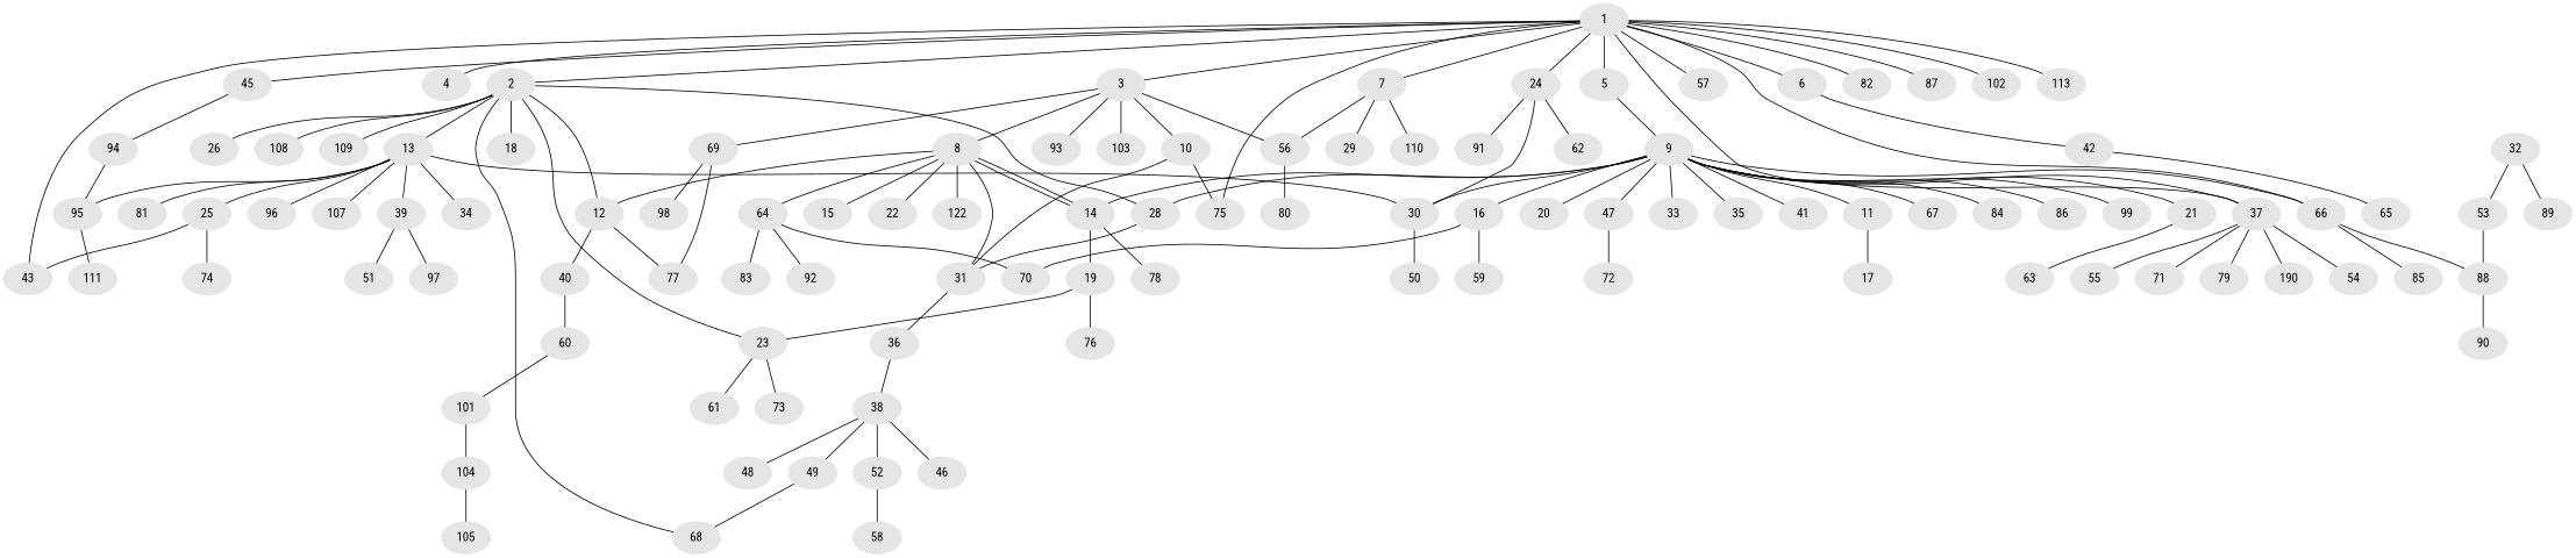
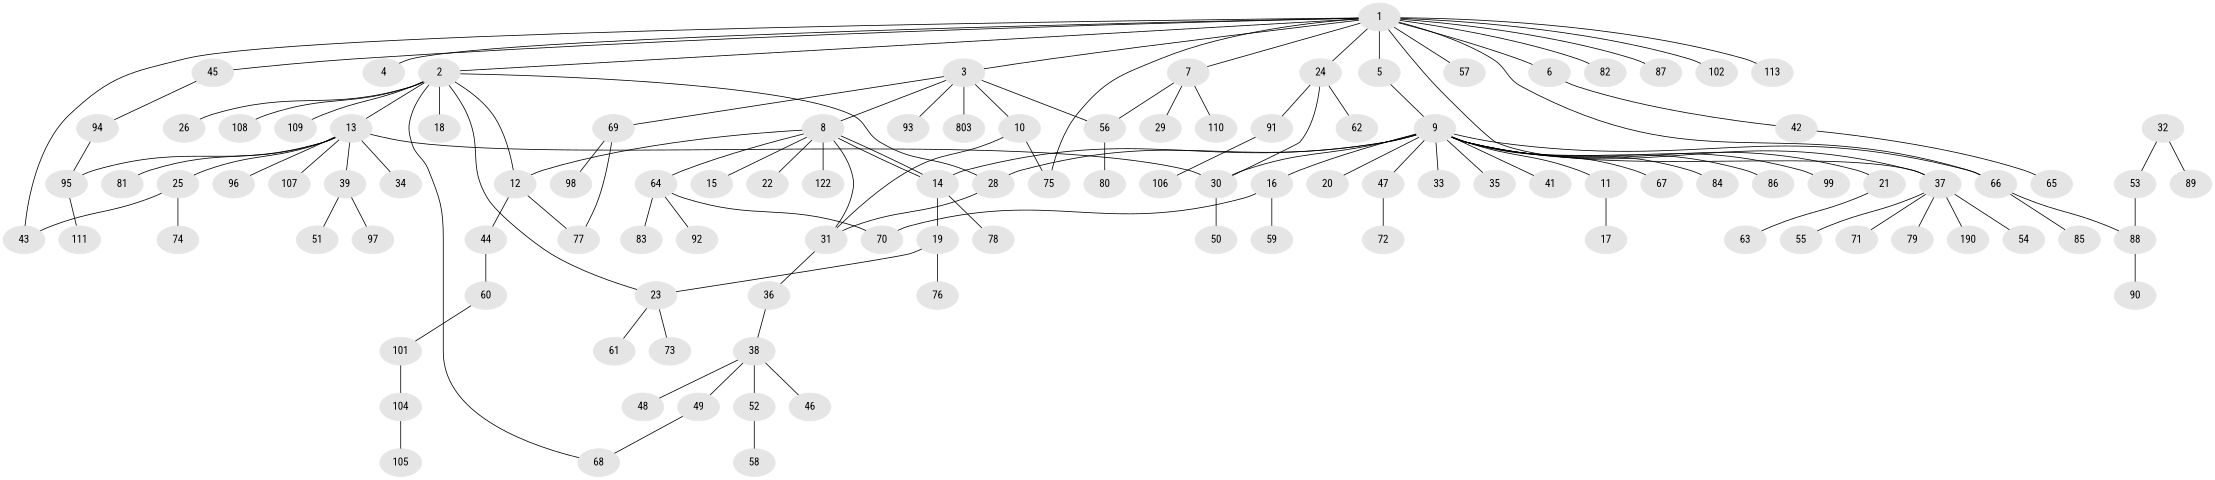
  graph {
    fontname="Roboto Condensed"
    node [color=gray90 fontname="Roboto Condensed" style=filled]
    edge [fontname="Roboto Condensed"]
    1
    2
    3
    4
    5
    6
    7
    24
    37
    43
    45
    57
    66
    75
    82
    87
    102
    113
    12
    13
    18
    23
    26
    28
    68
    108
    109
    8
    10
    56
    69
    93
-   103
+   103 [label=803]
    9
    42
    29
    110
    30
    62
    91
    54
    55
    71
    79
    n45 [label=190]
    94
    88
    85
-   44 [label=40]
+   44
    77
    25
    34
    39
    81
    95
    96
    107
    61
    73
    31
    14
    15
    22
    64
    n65 [label=122]
    80
    98
    11
    16
    20
    21
    33
    35
    41
    47
    67
    84
    86
    99
    65
    19
    78
    36
    70
    83
    92
    17
    59
    63
    50
    72
    60
    74
    51
    97
    111
    76
    32
    53
    89
    38
    46
    48
    49
    52
+   106
    58
    101
    90
    104
    105
    1 -- 2
    1 -- 3
    1 -- 4
    1 -- 5
    1 -- 6
    1 -- 7
    1 -- 24
    1 -- 37
    1 -- 43
    1 -- 45
    1 -- 57
    1 -- 66
    1 -- 75
    1 -- 82
    1 -- 87
    1 -- 102
    1 -- 113
    2 -- 12
    2 -- 13
    2 -- 18
    2 -- 23
    2 -- 26
    2 -- 28
    2 -- 68
    2 -- 108
    2 -- 109
    3 -- 8
    3 -- 10
    3 -- 56
    3 -- 69
    3 -- 93
    3 -- 103
    5 -- 9
    6 -- 42
    7 -- 56
    7 -- 29
    7 -- 110
    24 -- 30
    24 -- 62
    24 -- 91
    37 -- 54
    37 -- 55
    37 -- 71
    37 -- 79
    37 -- n45
    45 -- 94
    66 -- 88
    66 -- 85
    12 -- 44
    12 -- 77
    13 -- 30
    13 -- 25
    13 -- 34
    13 -- 39
    13 -- 81
    13 -- 95
    13 -- 96
    13 -- 107
    23 -- 61
    23 -- 73
    28 -- 31
    8 -- 12
    8 -- 31
    8 -- 14
    8 -- 14
    8 -- 15
    8 -- 22
    8 -- 64
    8 -- n65
    10 -- 75
    10 -- 31
    56 -- 80
    69 -- 77
    69 -- 98
    9 -- 37
    9 -- 66
    9 -- 28
    9 -- 30
    9 -- 14
    9 -- 11
    9 -- 16
    9 -- 20
    9 -- 21
    9 -- 33
    9 -- 35
    9 -- 41
    9 -- 47
    9 -- 67
    9 -- 84
    9 -- 86
    9 -- 99
    42 -- 65
    30 -- 50
+   91 -- 106
    94 -- 95
    88 -- 90
    44 -- 60
    25 -- 43
    25 -- 74
    39 -- 51
    39 -- 97
    95 -- 111
    31 -- 36
    14 -- 19
    14 -- 78
    64 -- 70
    64 -- 83
    64 -- 92
    11 -- 17
    16 -- 70
    16 -- 59
    21 -- 63
    47 -- 72
    19 -- 23
    19 -- 76
    36 -- 38
    60 -- 101
    32 -- 53
    32 -- 89
    53 -- 88
    38 -- 46
    38 -- 48
    38 -- 49
    38 -- 52
    49 -- 68
    52 -- 58
    101 -- 104
    104 -- 105
  }
